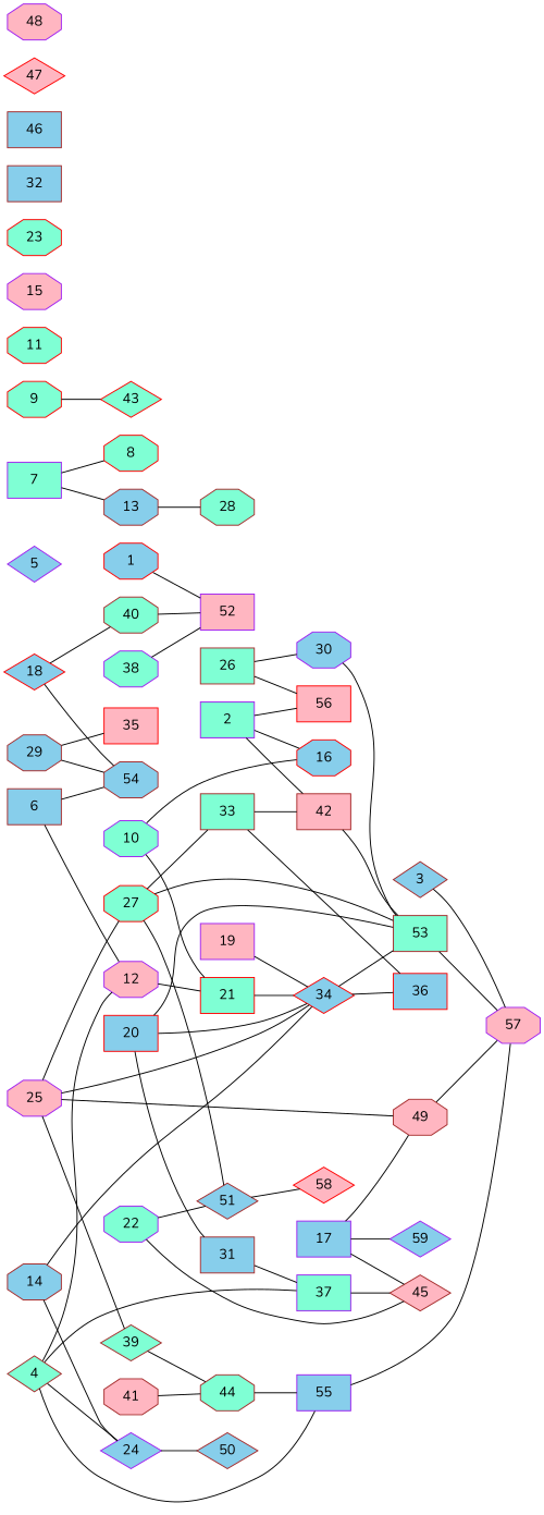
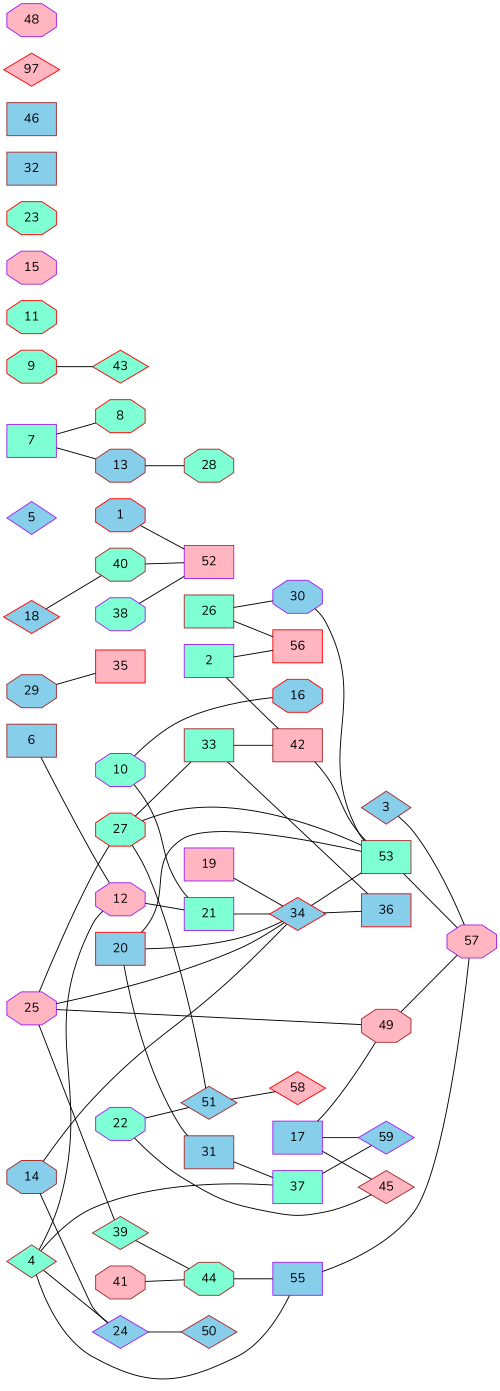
  graph {
    fontname=Nunito
    rankdir=LR
    node [color=brown fillcolor=skyblue fontname=Nunito shape=octagon style=filled]
    edge [fontname=Nunito]
    1 [color=red]
    52 [color=purple fillcolor=lightpink shape=box]
    2 [color=purple fillcolor=aquamarine shape=box]
    16 [color=red]
    42 [fillcolor=lightpink shape=box]
    56 [color=red fillcolor=lightpink shape=box]
    53 [fillcolor=aquamarine shape=box]
    3 [shape=diamond]
    57 [color=purple fillcolor=lightpink]
    4 [fillcolor=aquamarine shape=diamond]
    12 [color=purple fillcolor=lightpink]
    24 [color=purple shape=diamond]
    37 [color=purple fillcolor=aquamarine shape=box]
    55 [color=purple shape=box]
-   21 [color=red fillcolor=aquamarine shape=box]
+   21 [color=purple fillcolor=aquamarine shape=box]
    50 [shape=diamond]
    59 [color=purple shape=diamond]
    5 [color=purple shape=diamond]
    6 [shape=box]
-   54
    7 [color=purple fillcolor=aquamarine shape=box]
    8 [color=red fillcolor=aquamarine]
    13
    28 [fillcolor=aquamarine]
    9 [color=red fillcolor=aquamarine]
    43 [color=red fillcolor=aquamarine shape=diamond]
    10 [color=purple fillcolor=aquamarine]
    34 [color=red shape=diamond]
    11 [color=red fillcolor=aquamarine]
    14
    36 [color=red shape=box]
    15 [color=purple fillcolor=lightpink]
    17 [color=purple shape=box]
    45 [fillcolor=lightpink shape=diamond]
    49 [fillcolor=lightpink]
    18 [color=red shape=diamond]
    40 [fillcolor=aquamarine]
    19 [color=purple fillcolor=lightpink shape=box]
    20 [color=red shape=box]
    31 [shape=box]
    22 [color=purple fillcolor=aquamarine]
    51 [shape=diamond]
    58 [color=red fillcolor=lightpink shape=diamond]
    23 [color=red fillcolor=aquamarine]
    25 [color=purple fillcolor=lightpink]
    27 [color=red fillcolor=aquamarine]
    39 [fillcolor=aquamarine shape=diamond]
    33 [fillcolor=aquamarine shape=box]
    44 [fillcolor=aquamarine]
    26 [fillcolor=aquamarine shape=box]
    30 [color=purple]
    29
    35 [color=red fillcolor=lightpink shape=box]
    32 [shape=box]
    38 [color=purple fillcolor=aquamarine]
    41 [fillcolor=lightpink]
    46 [shape=box]
-   47 [color=red fillcolor=lightpink shape=diamond]
+   47 [color=red fillcolor=lightpink shape=diamond label=97]
    48 [color=purple fillcolor=lightpink]
    1 -- 52
-   2 -- 16
    2 -- 42
    2 -- 56
    42 -- 53
    53 -- 57
    3 -- 57
    4 -- 12
    4 -- 24
    4 -- 37
    4 -- 55
    12 -- 21
    24 -- 50
-   37 -- 45
+   37 -- 59
    55 -- 57
    21 -- 34
    6 -- 12
-   6 -- 54
    7 -- 8
    7 -- 13
    13 -- 28
    9 -- 43
    10 -- 16
    10 -- 21
    34 -- 53
    34 -- 36
    14 -- 24
    14 -- 34
    17 -- 59
    17 -- 45
    17 -- 49
    49 -- 57
-   18 -- 54
    18 -- 40
    40 -- 52
    19 -- 34
    20 -- 53
    20 -- 34
    20 -- 31
    31 -- 37
    22 -- 45
    22 -- 51
    51 -- 58
    25 -- 34
    25 -- 49
    25 -- 27
    25 -- 39
    27 -- 53
    27 -- 51
    27 -- 33
    39 -- 44
    33 -- 42
    33 -- 36
    44 -- 55
    26 -- 56
    26 -- 30
    30 -- 53
-   29 -- 54
    29 -- 35
    38 -- 52
    41 -- 44
  }
